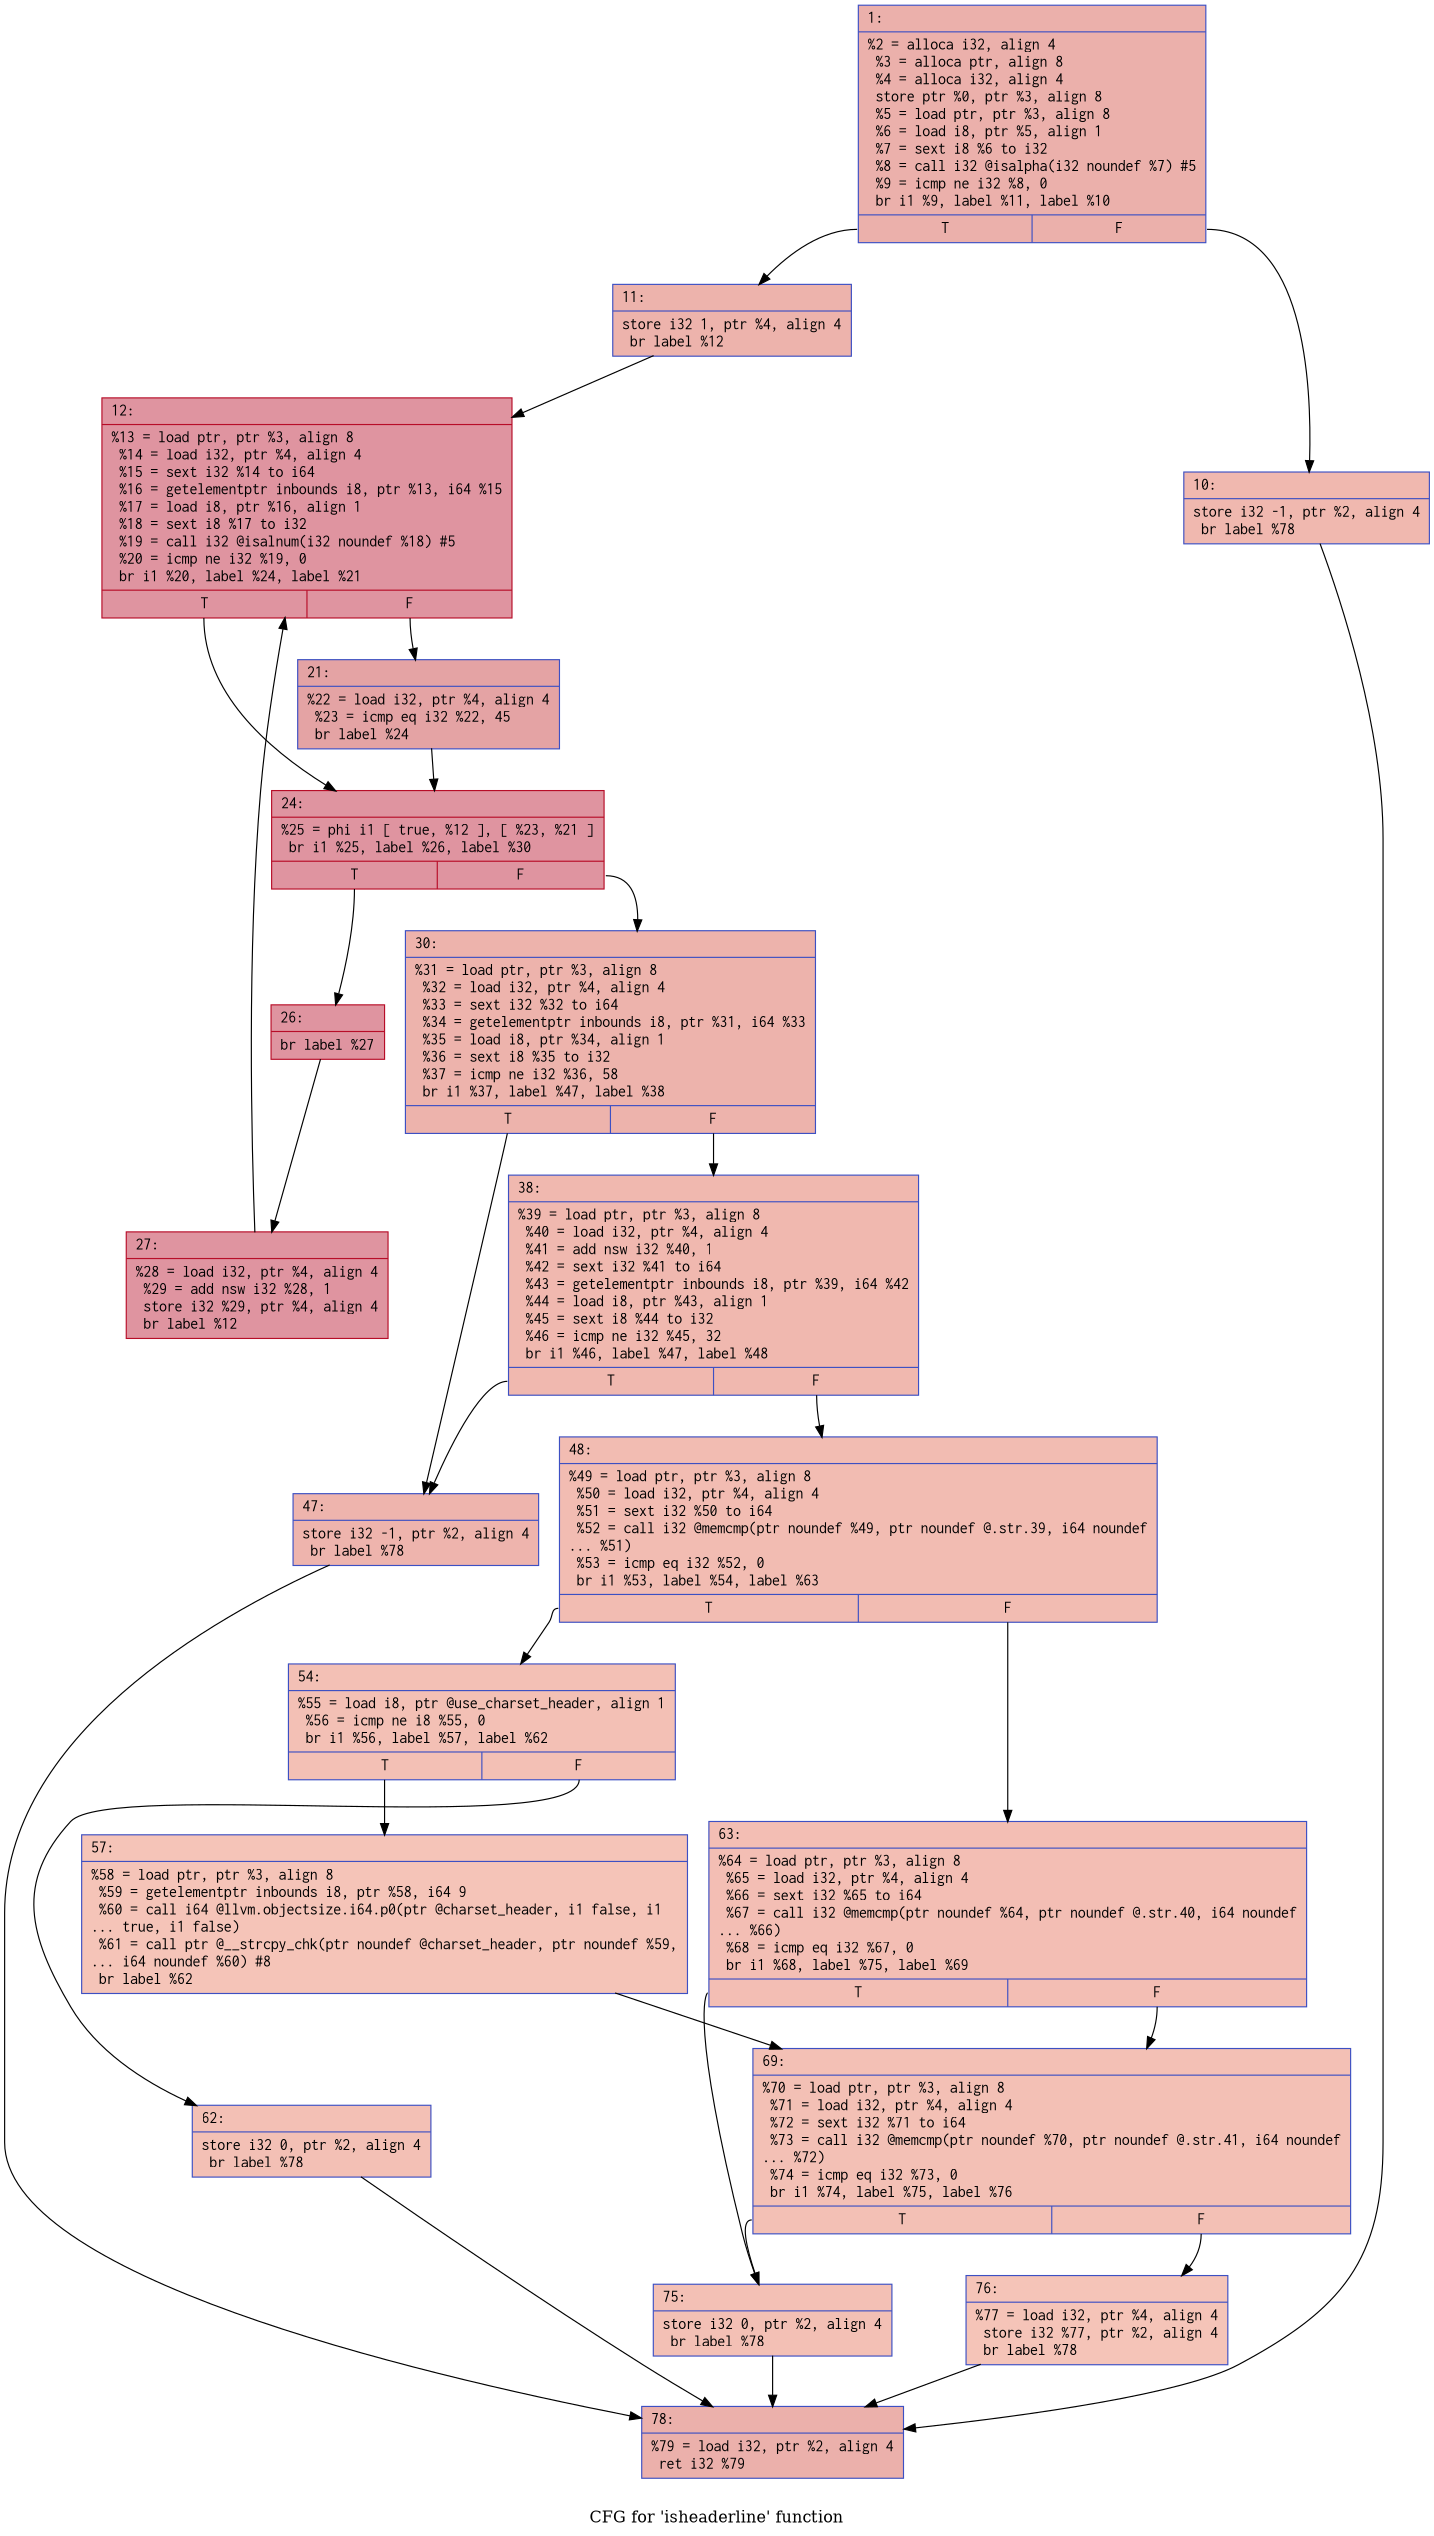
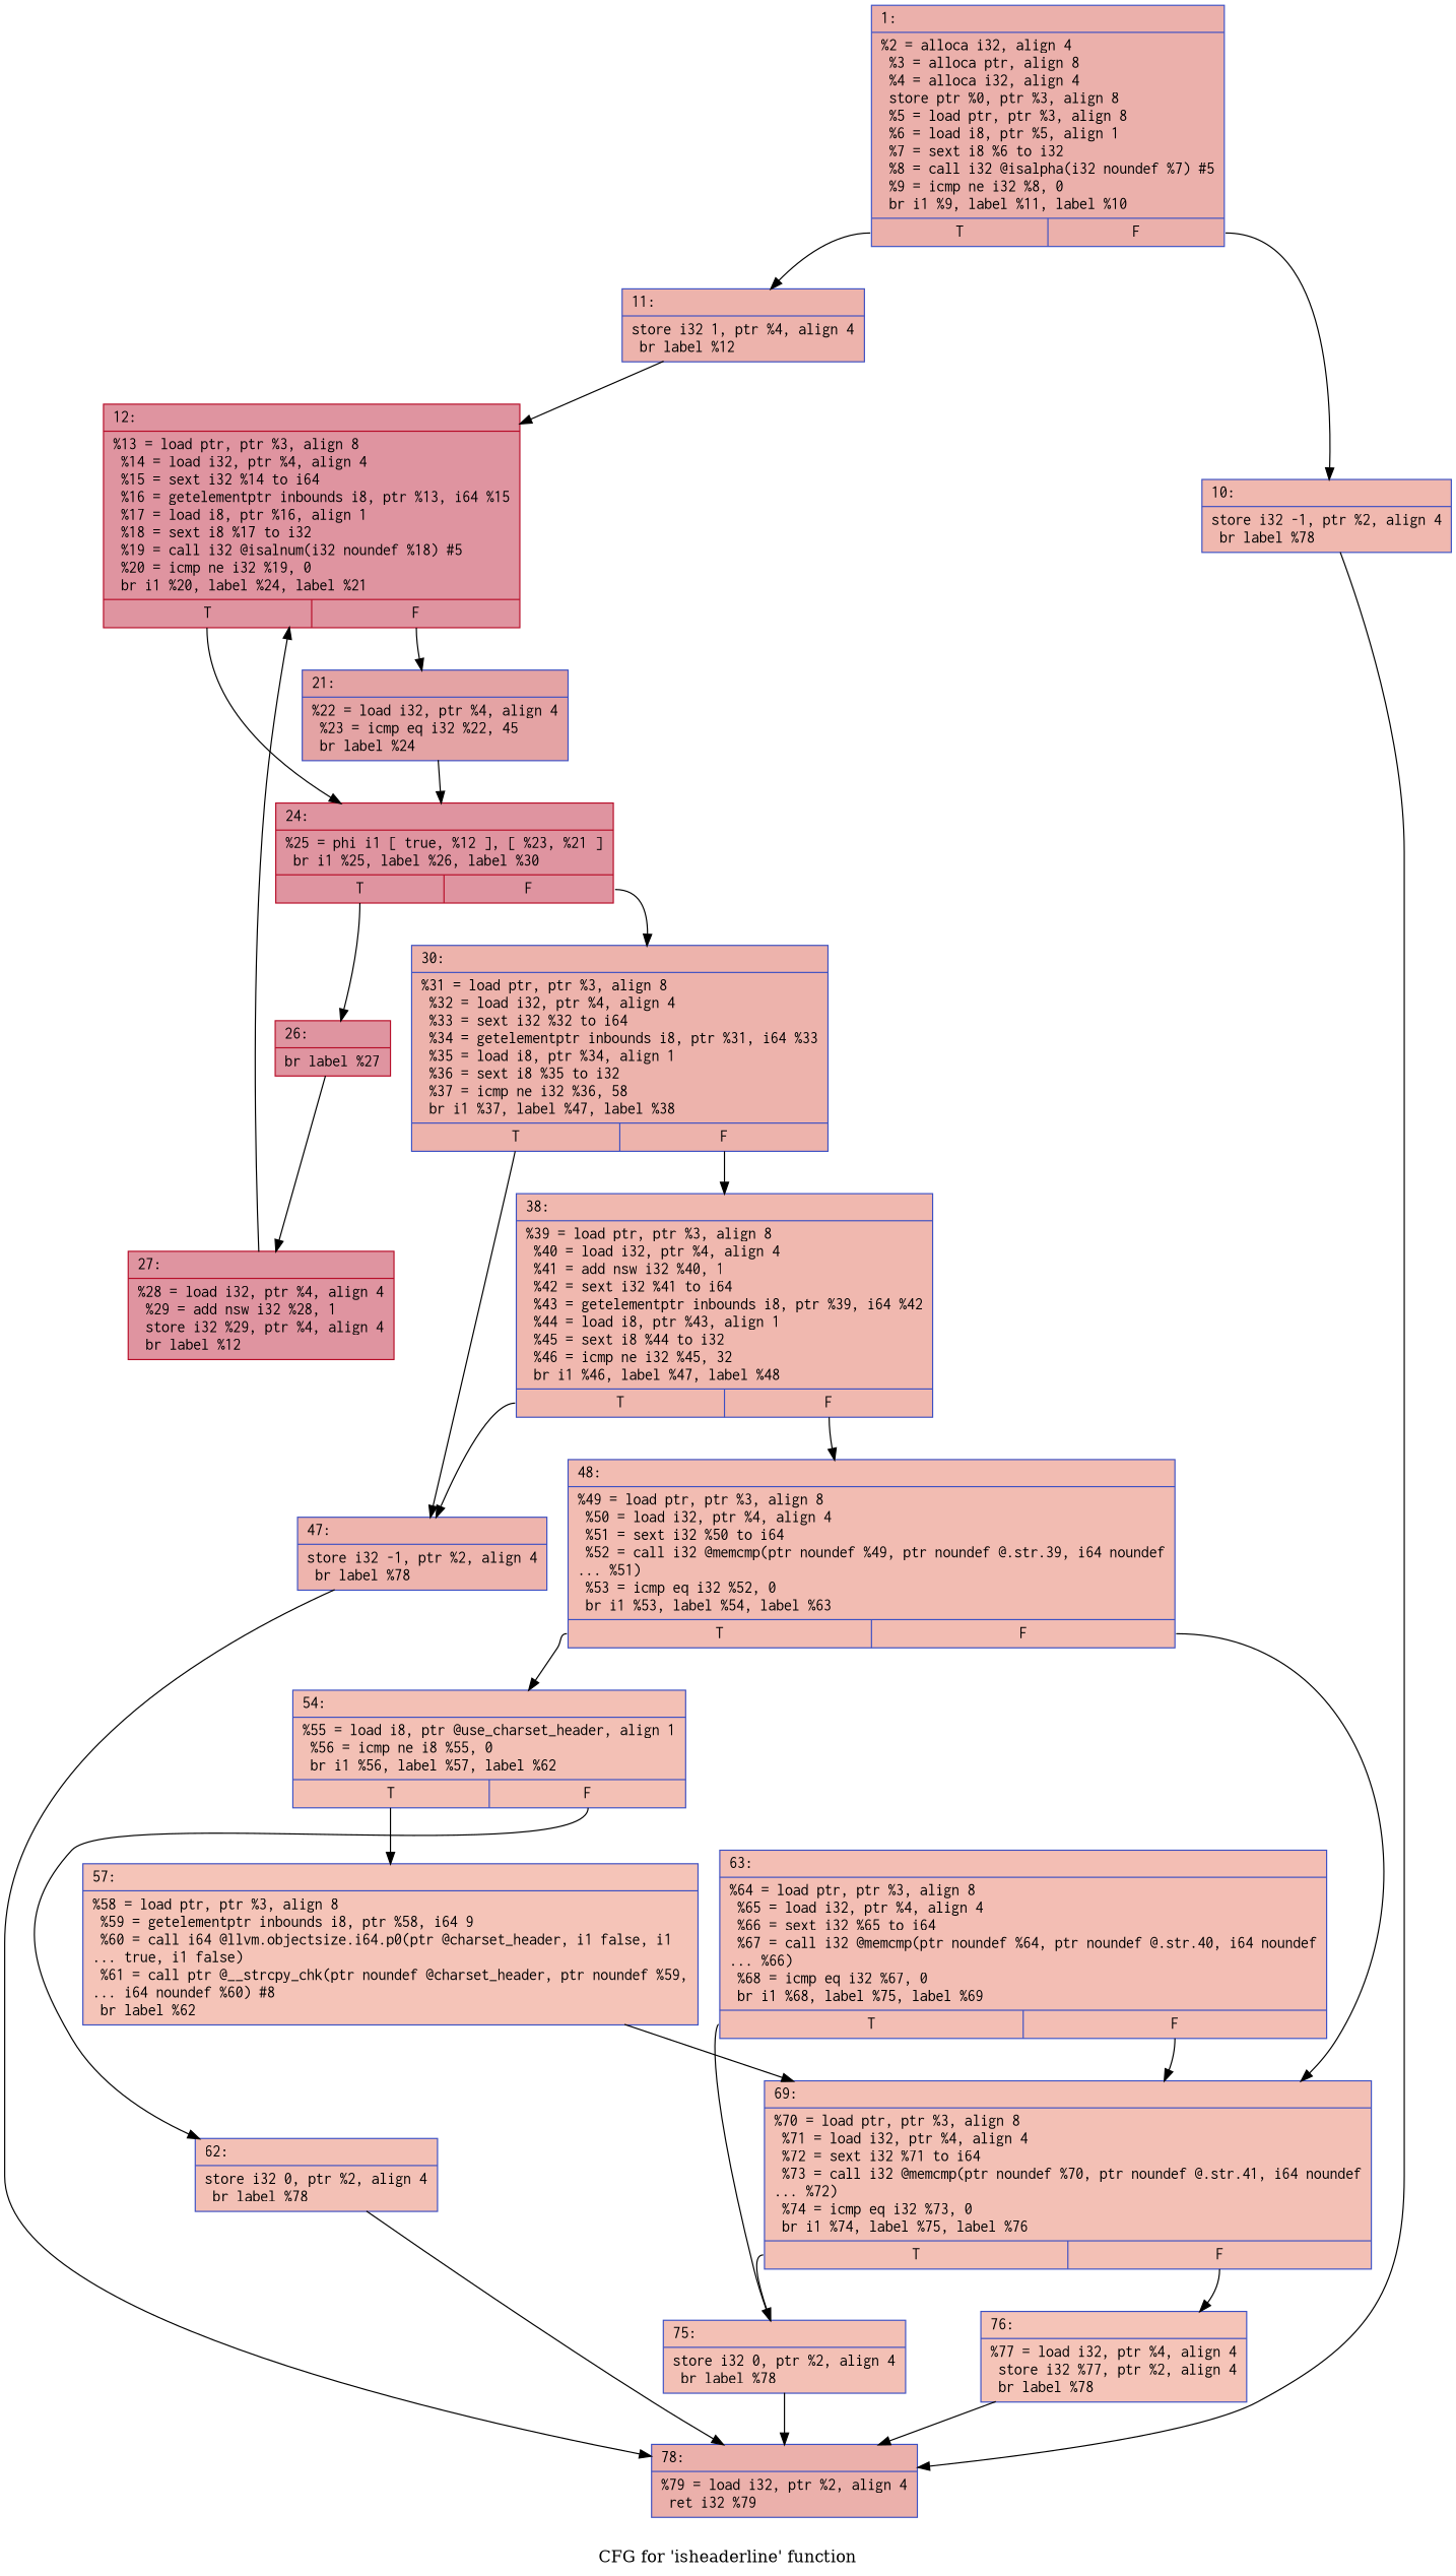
  digraph {
    label="CFG for 'isheaderline' function"
    node [color="#3d50c3ff" fillcolor="#b70d2870" fontname=Courier shape=record style=filled]
    n1 [fillcolor="#d24b4070" label="{1:\l|  %2 = alloca i32, align 4\l  %3 = alloca ptr, align 8\l  %4 = alloca i32, align 4\l  store ptr %0, ptr %3, align 8\l  %5 = load ptr, ptr %3, align 8\l  %6 = load i8, ptr %5, align 1\l  %7 = sext i8 %6 to i32\l  %8 = call i32 @isalpha(i32 noundef %7) #5\l  %9 = icmp ne i32 %8, 0\l  br i1 %9, label %11, label %10\l|{<s0>T|<s1>F}}"]
    n2 [fillcolor="#d6524470" label="{11:\l|  store i32 1, ptr %4, align 4\l  br label %12\l}"]
    n3 [fillcolor="#dc5d4a70" label="{10:\l|  store i32 -1, ptr %2, align 4\l  br label %78\l}"]
    n4 [color="#b70d28ff" label="{12:\l|  %13 = load ptr, ptr %3, align 8\l  %14 = load i32, ptr %4, align 4\l  %15 = sext i32 %14 to i64\l  %16 = getelementptr inbounds i8, ptr %13, i64 %15\l  %17 = load i8, ptr %16, align 1\l  %18 = sext i8 %17 to i32\l  %19 = call i32 @isalnum(i32 noundef %18) #5\l  %20 = icmp ne i32 %19, 0\l  br i1 %20, label %24, label %21\l|{<s0>T|<s1>F}}"]
    n5 [fillcolor="#d24b4070" label="{78:\l|  %79 = load i32, ptr %2, align 4\l  ret i32 %79\l}"]
    n6 [color="#b70d28ff" label="{24:\l|  %25 = phi i1 [ true, %12 ], [ %23, %21 ]\l  br i1 %25, label %26, label %30\l|{<s0>T|<s1>F}}"]
    n7 [fillcolor="#c32e3170" label="{21:\l|  %22 = load i32, ptr %4, align 4\l  %23 = icmp eq i32 %22, 45\l  br label %24\l}"]
    n8 [color="#b70d28ff" label="{26:\l|  br label %27\l}"]
    n9 [fillcolor="#d6524470" label="{30:\l|  %31 = load ptr, ptr %3, align 8\l  %32 = load i32, ptr %4, align 4\l  %33 = sext i32 %32 to i64\l  %34 = getelementptr inbounds i8, ptr %31, i64 %33\l  %35 = load i8, ptr %34, align 1\l  %36 = sext i8 %35 to i32\l  %37 = icmp ne i32 %36, 58\l  br i1 %37, label %47, label %38\l|{<s0>T|<s1>F}}"]
    n10 [color="#b70d28ff" label="{27:\l|  %28 = load i32, ptr %4, align 4\l  %29 = add nsw i32 %28, 1\l  store i32 %29, ptr %4, align 4\l  br label %12\l}"]
    n11 [fillcolor="#d8564670" label="{47:\l|  store i32 -1, ptr %2, align 4\l  br label %78\l}"]
    n12 [fillcolor="#dc5d4a70" label="{38:\l|  %39 = load ptr, ptr %3, align 8\l  %40 = load i32, ptr %4, align 4\l  %41 = add nsw i32 %40, 1\l  %42 = sext i32 %41 to i64\l  %43 = getelementptr inbounds i8, ptr %39, i64 %42\l  %44 = load i8, ptr %43, align 1\l  %45 = sext i8 %44 to i32\l  %46 = icmp ne i32 %45, 32\l  br i1 %46, label %47, label %48\l|{<s0>T|<s1>F}}"]
    n13 [fillcolor="#e1675170" label="{48:\l|  %49 = load ptr, ptr %3, align 8\l  %50 = load i32, ptr %4, align 4\l  %51 = sext i32 %50 to i64\l  %52 = call i32 @memcmp(ptr noundef %49, ptr noundef @.str.39, i64 noundef\l... %51)\l  %53 = icmp eq i32 %52, 0\l  br i1 %53, label %54, label %63\l|{<s0>T|<s1>F}}"]
    n14 [fillcolor="#e5705870" label="{54:\l|  %55 = load i8, ptr @use_charset_header, align 1\l  %56 = icmp ne i8 %55, 0\l  br i1 %56, label %57, label %62\l|{<s0>T|<s1>F}}"]
    n15 [fillcolor="#e36c5570" label="{63:\l|  %64 = load ptr, ptr %3, align 8\l  %65 = load i32, ptr %4, align 4\l  %66 = sext i32 %65 to i64\l  %67 = call i32 @memcmp(ptr noundef %64, ptr noundef @.str.40, i64 noundef\l... %66)\l  %68 = icmp eq i32 %67, 0\l  br i1 %68, label %75, label %69\l|{<s0>T|<s1>F}}"]
    n16 [fillcolor="#e97a5f70" label="{57:\l|  %58 = load ptr, ptr %3, align 8\l  %59 = getelementptr inbounds i8, ptr %58, i64 9\l  %60 = call i64 @llvm.objectsize.i64.p0(ptr @charset_header, i1 false, i1\l... true, i1 false)\l  %61 = call ptr @__strcpy_chk(ptr noundef @charset_header, ptr noundef %59,\l... i64 noundef %60) #8\l  br label %62\l}"]
    n17 [fillcolor="#e5705870" label="{62:\l|  store i32 0, ptr %2, align 4\l  br label %78\l}"]
    n18 [fillcolor="#e5705870" label="{75:\l|  store i32 0, ptr %2, align 4\l  br label %78\l}"]
    n19 [fillcolor="#e5705870" label="{69:\l|  %70 = load ptr, ptr %3, align 8\l  %71 = load i32, ptr %4, align 4\l  %72 = sext i32 %71 to i64\l  %73 = call i32 @memcmp(ptr noundef %70, ptr noundef @.str.41, i64 noundef\l... %72)\l  %74 = icmp eq i32 %73, 0\l  br i1 %74, label %75, label %76\l|{<s0>T|<s1>F}}"]
    n20 [fillcolor="#e97a5f70" label="{76:\l|  %77 = load i32, ptr %4, align 4\l  store i32 %77, ptr %2, align 4\l  br label %78\l}"]
    n1 -> n2 [tailport=s0]
    n1 -> n3 [tailport=s1]
    n2 -> n4
    n3 -> n5
    n4 -> n6 [tailport=s0]
    n4 -> n7 [tailport=s1]
    n6 -> n8 [tailport=s0]
    n6 -> n9 [tailport=s1]
    n7 -> n6
    n8 -> n10
    n9 -> n11 [tailport=s0]
    n9 -> n12 [tailport=s1]
    n10 -> n4
    n11 -> n5
    n12 -> n11 [tailport=s0]
    n12 -> n13 [tailport=s1]
    n13 -> n14 [tailport=s0]
-   n13 -> n15 [tailport=s1]
+   n13 -> n19 [tailport=s1]
    n14 -> n16 [tailport=s0]
    n14 -> n17 [tailport=s1]
    n15 -> n18 [tailport=s0]
    n15 -> n19 [tailport=s1]
    n16 -> n19
    n17 -> n5
    n18 -> n5
    n19 -> n18 [tailport=s0]
    n19 -> n20 [tailport=s1]
    n20 -> n5
  }
